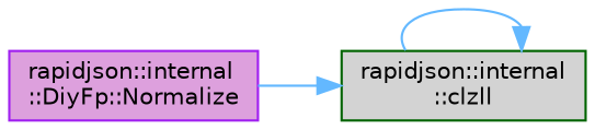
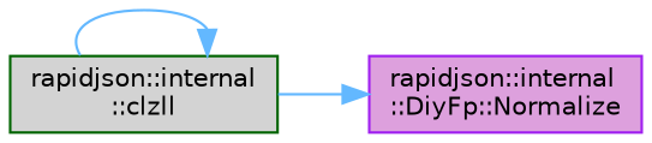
  digraph {
    rankdir=LR
    node [fontname=Helvetica fontsize=10 shape=box style=filled]
    edge [color=steelblue1 fontname=Helvetica fontsize=10 labelfontname=Helvetica labelfontsize=10 style=solid]
    n1 [color=purple fillcolor=plum fontcolor=black height=0.2 label="rapidjson::internal\l::DiyFp::Normalize" width=0.4]
    n2 [color=darkgreen fillcolor=lightgrey height=0.2 label="rapidjson::internal\l::clzll" width=0.4]
-   n1 -> n2
+   n2 -> n1
    n2 -> n2
  }
